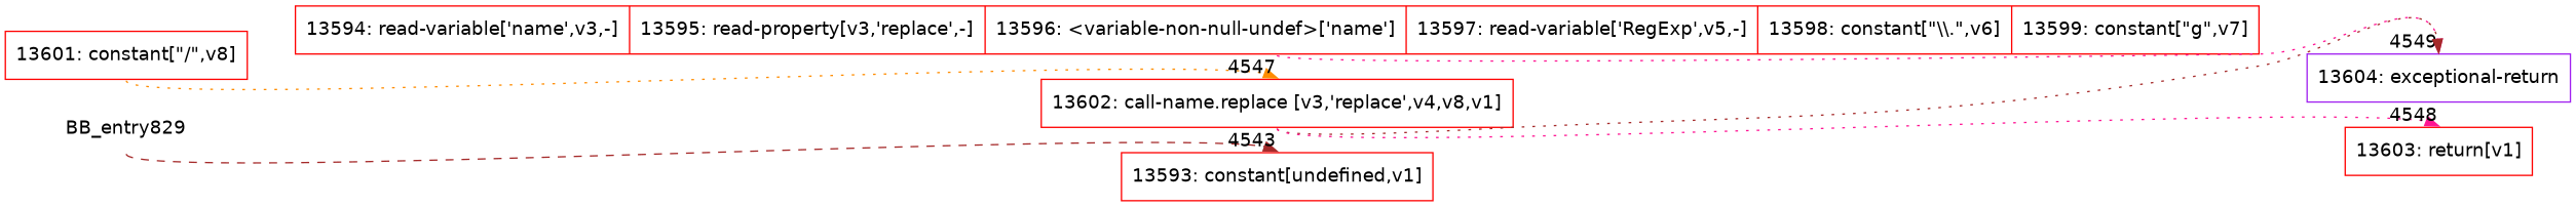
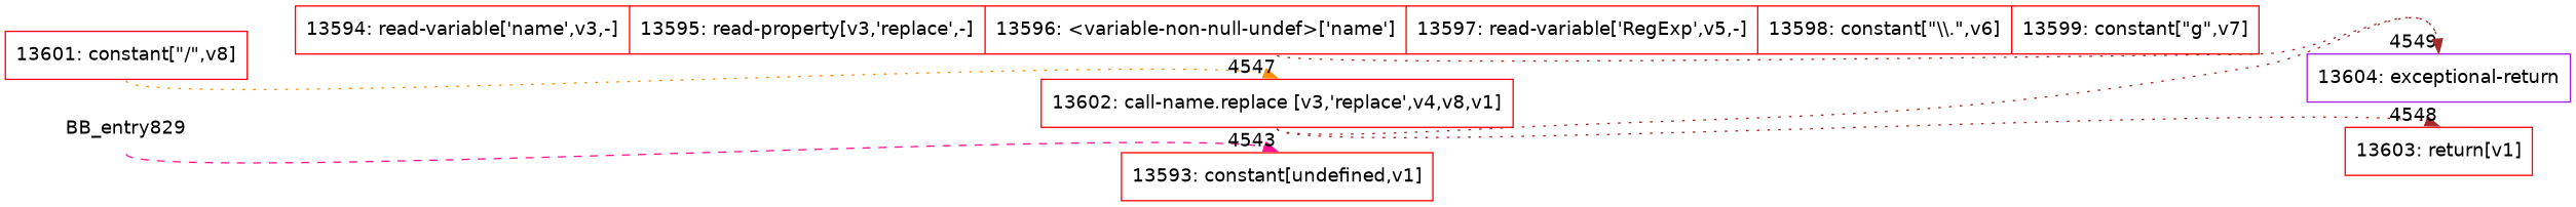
  digraph {
    fontname="DejaVu Sans"
    rankdir=LR
    node [color=red fontname="DejaVu Sans" shape=record]
    edge [color=deeppink fontname="DejaVu Sans" headport=n style=dotted tailport=s]
    n1 [label=BB_entry829 shape=none]
    n2 [label="{13593: constant[undefined,v1]}"]
    n3 [label="{13594: read-variable['name',v3,-]|13595: read-property[v3,'replace',-]|13596: \<variable-non-null-undef\>['name']|13597: read-variable['RegExp',v5,-]|13598: constant[\"\\\\.\",v6]|13599: constant[\"g\",v7]}"]
    n4 [color=purple label="{13604: exceptional-return}"]
    n5 [label="{13601: constant[\"/\",v8]}"]
    n6 [label="{13602: call-name.replace [v3,'replace',v4,v8,v1]}"]
    n7 [label="{13603: return[v1]}"]
-   n1 -> n2 [color=brown headlabel="    4543" style=dashed]
-   n3 -> n4 [headlabel="      4549"]
+   n1 -> n2 [headlabel="    4543" style=dashed]
+   n3 -> n4 [color=brown headlabel="      4549"]
    n5 -> n6 [color=darkorange headlabel="      4547"]
    n6 -> n4 [color=brown]
-   n6 -> n7 [headlabel="      4548"]
+   n6 -> n7 [color=brown headlabel="      4548"]
  }
